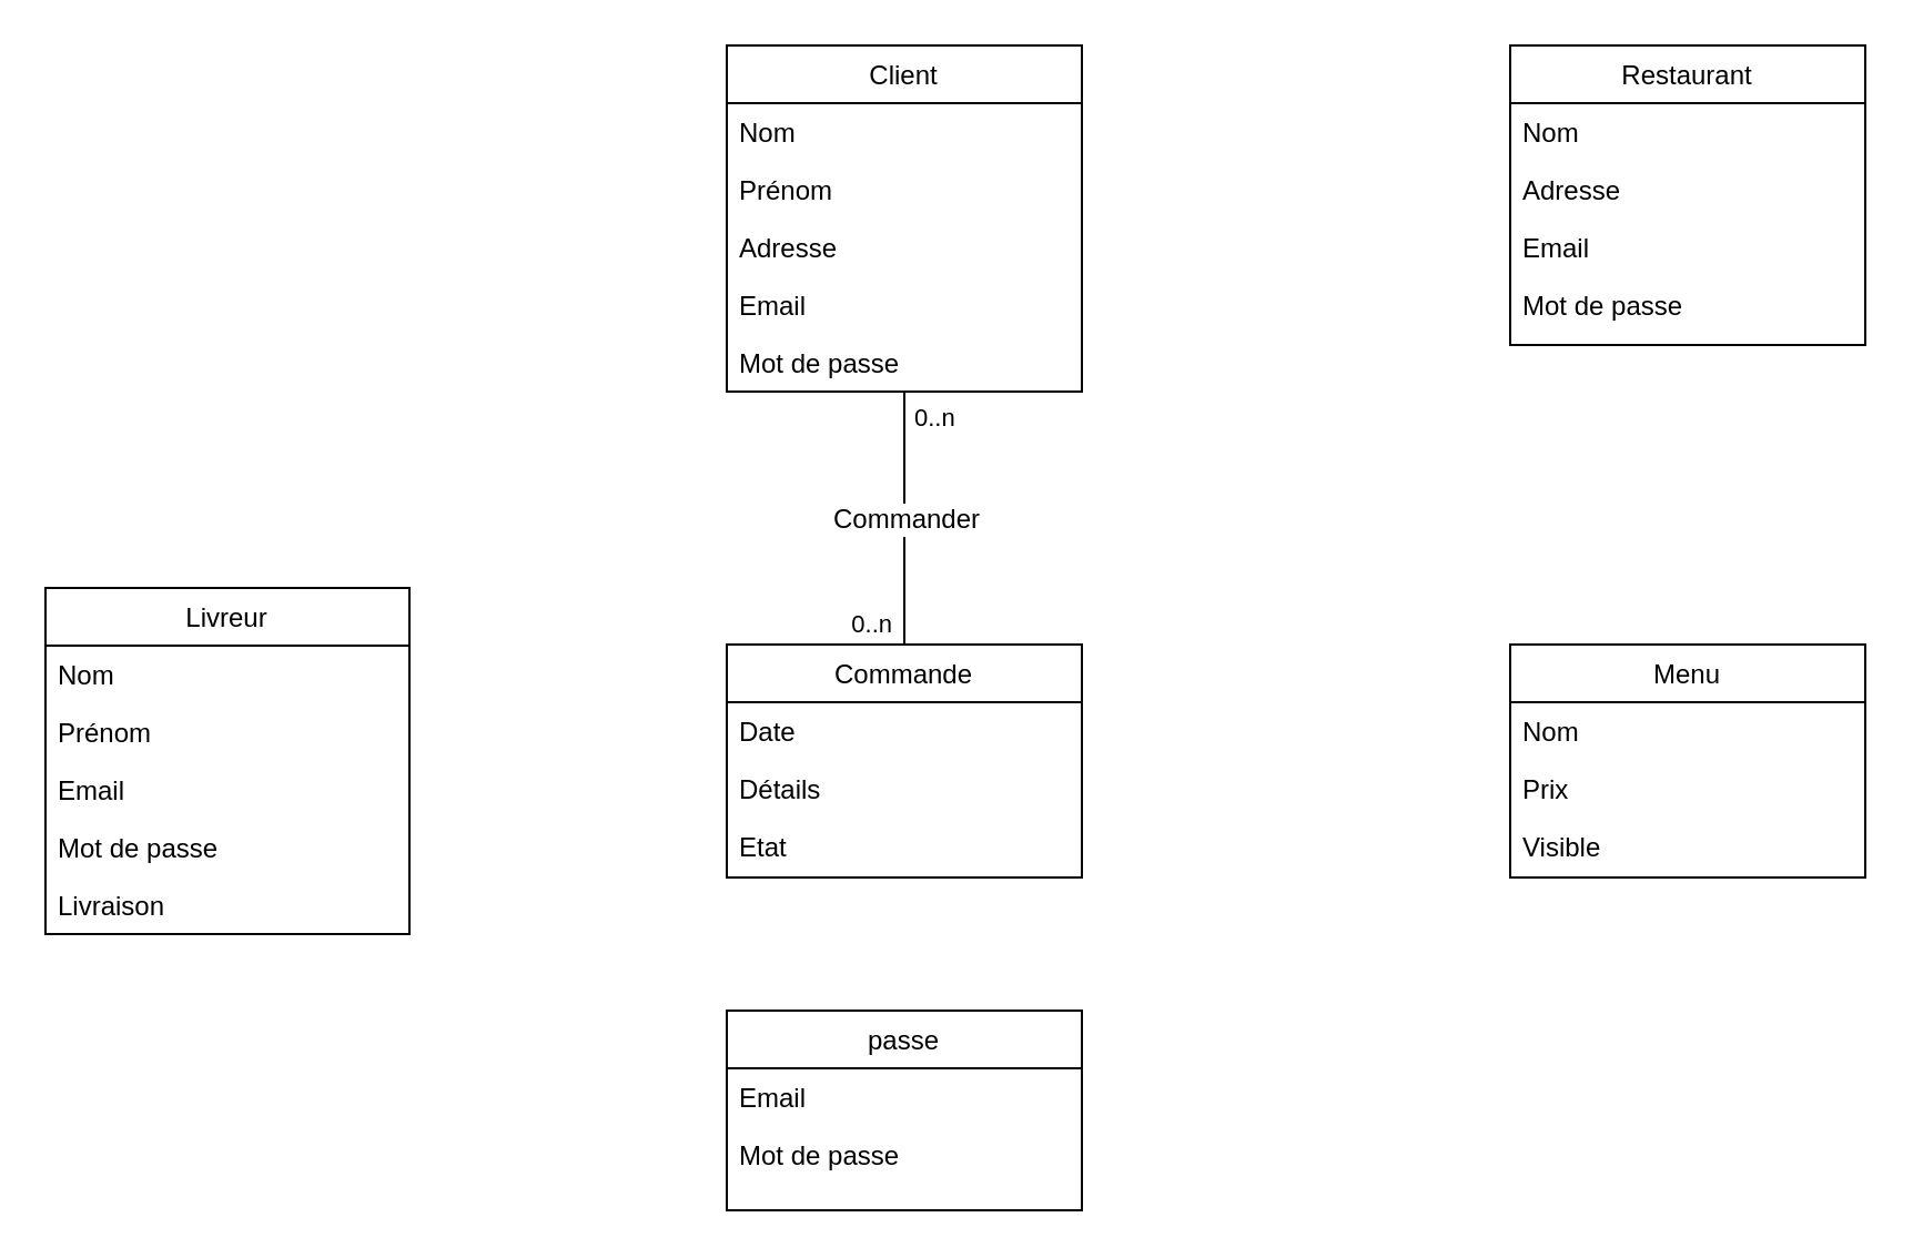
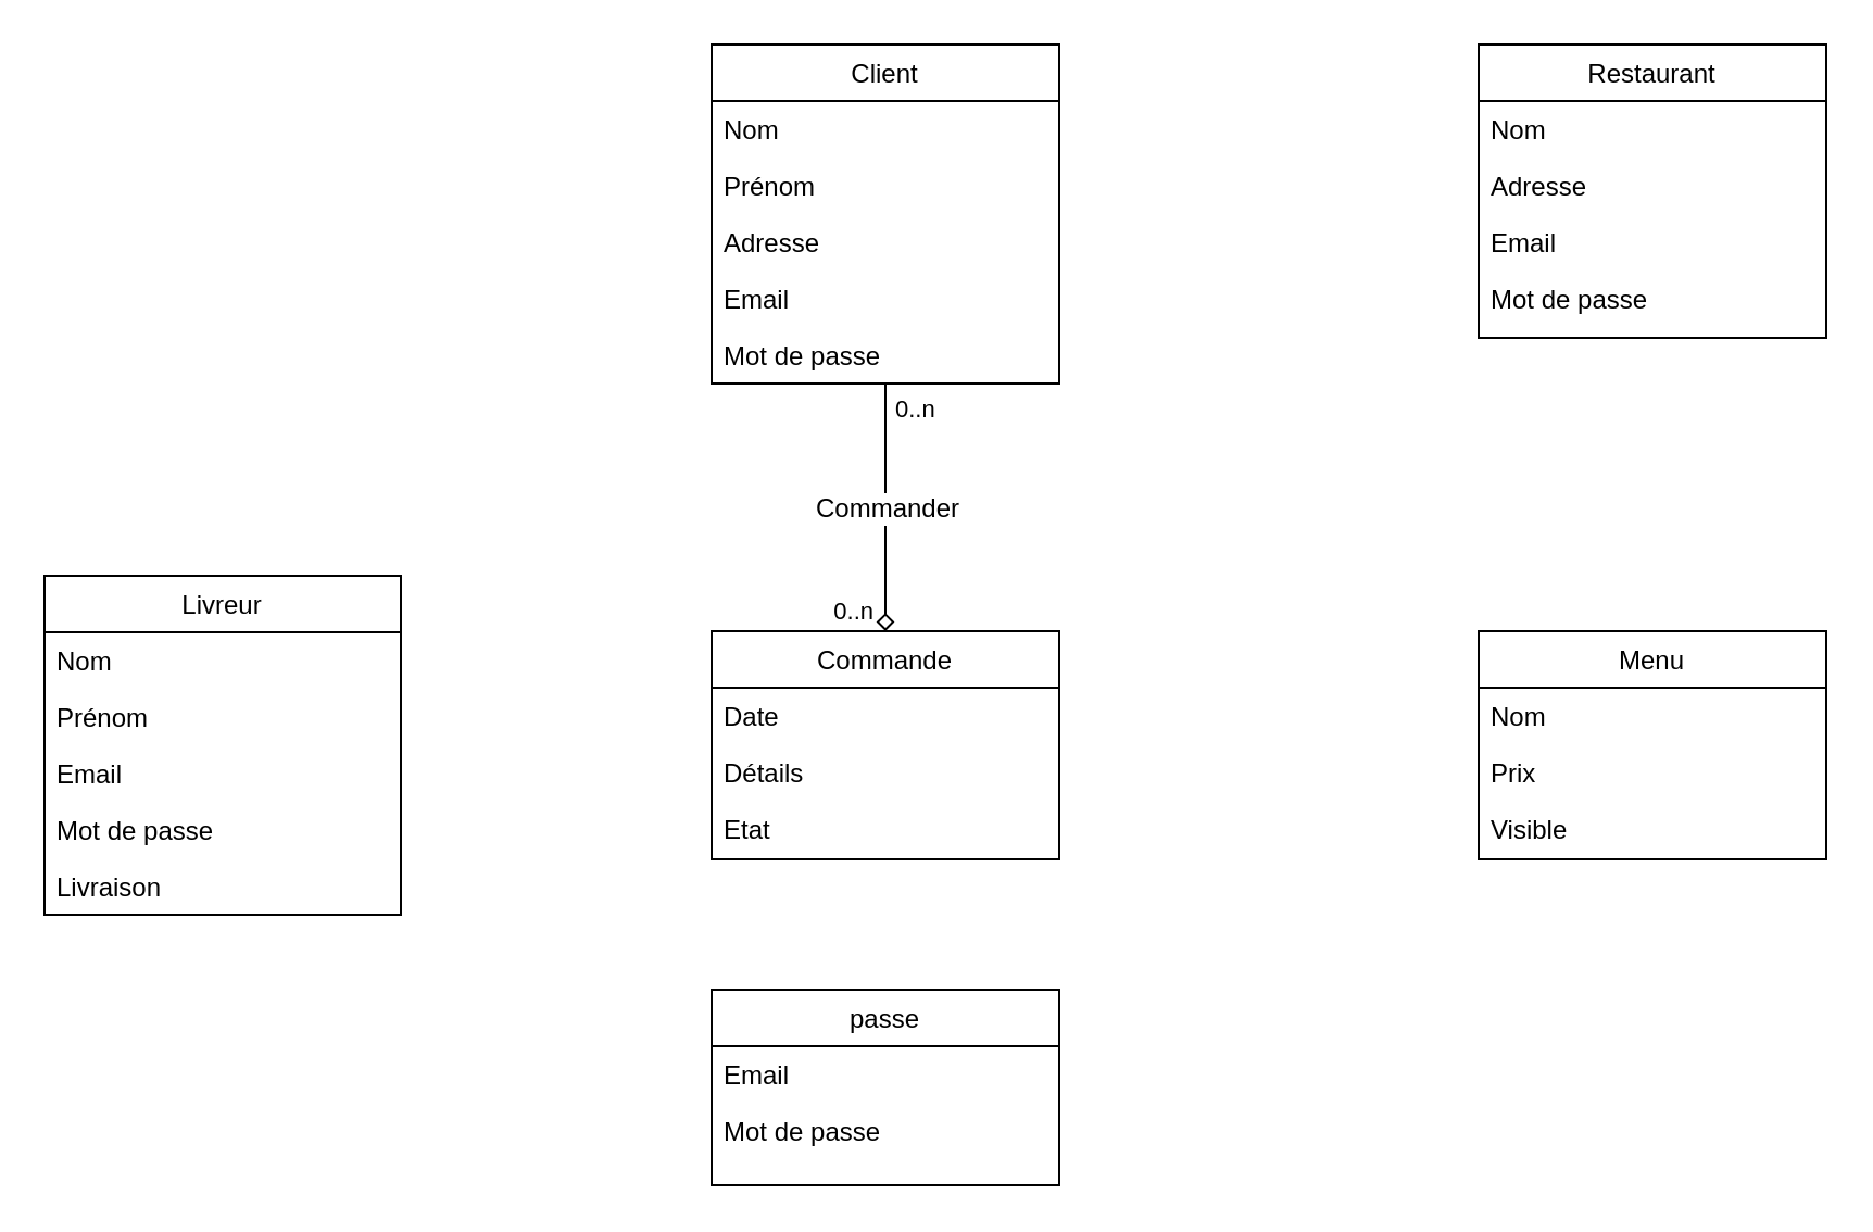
  <mxCell id="0" />
  <mxCell id="1" parent="0" />
  <mxCell id="2" value="Client" style="swimlane;fontStyle=0;align=center;verticalAlign=top;childLayout=stackLayout;horizontal=1;startSize=26;horizontalStack=0;resizeParent=1;resizeLast=0;collapsible=1;marginBottom=0;rounded=0;shadow=0;strokeWidth=1;" parent="1" vertex="1"><mxGeometry x="327" y="20" width="160" height="156" as="geometry"><mxRectangle x="230" y="140" width="160" height="26" as="alternateBounds" /></mxGeometry></mxCell>
  <mxCell id="3" value="Nom" style="text;align=left;verticalAlign=top;spacingLeft=4;spacingRight=4;overflow=hidden;rotatable=0;points=[[0,0.5],[1,0.5]];portConstraint=eastwest;" parent="2" vertex="1"><mxGeometry y="26" width="160" height="26" as="geometry" /></mxCell>
  <mxCell id="4" value="Prénom" style="text;align=left;verticalAlign=top;spacingLeft=4;spacingRight=4;overflow=hidden;rotatable=0;points=[[0,0.5],[1,0.5]];portConstraint=eastwest;rounded=0;shadow=0;html=0;" parent="2" vertex="1"><mxGeometry y="52" width="160" height="26" as="geometry" /></mxCell>
  <mxCell id="5" value="Adresse" style="text;align=left;verticalAlign=top;spacingLeft=4;spacingRight=4;overflow=hidden;rotatable=0;points=[[0,0.5],[1,0.5]];portConstraint=eastwest;rounded=0;shadow=0;html=0;" parent="2" vertex="1"><mxGeometry y="78" width="160" height="26" as="geometry" /></mxCell>
  <mxCell id="6" value="Email" style="text;align=left;verticalAlign=top;spacingLeft=4;spacingRight=4;overflow=hidden;rotatable=0;points=[[0,0.5],[1,0.5]];portConstraint=eastwest;" parent="2" vertex="1"><mxGeometry y="104" width="160" height="26" as="geometry" /></mxCell>
  <mxCell id="7" value="Mot de passe" style="text;align=left;verticalAlign=top;spacingLeft=4;spacingRight=4;overflow=hidden;rotatable=0;points=[[0,0.5],[1,0.5]];portConstraint=eastwest;" vertex="1" parent="2"><mxGeometry y="130" width="160" height="26" as="geometry" /></mxCell>
  <mxCell id="8" value="passe" style="swimlane;fontStyle=0;align=center;verticalAlign=top;childLayout=stackLayout;horizontal=1;startSize=26;horizontalStack=0;resizeParent=1;resizeLast=0;collapsible=1;marginBottom=0;rounded=0;shadow=0;strokeWidth=1;" parent="1" vertex="1"><mxGeometry x="327" y="455" width="160" height="90" as="geometry"><mxRectangle x="130" y="380" width="160" height="26" as="alternateBounds" /></mxGeometry></mxCell>
  <mxCell id="9" value="Email" style="text;align=left;verticalAlign=top;spacingLeft=4;spacingRight=4;overflow=hidden;rotatable=0;points=[[0,0.5],[1,0.5]];portConstraint=eastwest;" parent="8" vertex="1"><mxGeometry y="26" width="160" height="26" as="geometry" /></mxCell>
  <mxCell id="10" value="Mot de passe" style="text;align=left;verticalAlign=top;spacingLeft=4;spacingRight=4;overflow=hidden;rotatable=0;points=[[0,0.5],[1,0.5]];portConstraint=eastwest;rounded=0;shadow=0;html=0;" parent="8" vertex="1"><mxGeometry y="52" width="160" height="26" as="geometry" /></mxCell>
  <mxCell id="11" value="Livreur" style="swimlane;fontStyle=0;align=center;verticalAlign=top;childLayout=stackLayout;horizontal=1;startSize=26;horizontalStack=0;resizeParent=1;resizeLast=0;collapsible=1;marginBottom=0;rounded=0;shadow=0;strokeWidth=1;" parent="1" vertex="1"><mxGeometry x="20" y="264.5" width="164" height="156" as="geometry"><mxRectangle x="340" y="380" width="170" height="26" as="alternateBounds" /></mxGeometry></mxCell>
  <mxCell id="12" value="Nom" style="text;align=left;verticalAlign=top;spacingLeft=4;spacingRight=4;overflow=hidden;rotatable=0;points=[[0,0.5],[1,0.5]];portConstraint=eastwest;" parent="11" vertex="1"><mxGeometry y="26" width="164" height="26" as="geometry" /></mxCell>
  <mxCell id="13" value="Prénom" style="text;align=left;verticalAlign=top;spacingLeft=4;spacingRight=4;overflow=hidden;rotatable=0;points=[[0,0.5],[1,0.5]];portConstraint=eastwest;" vertex="1" parent="11"><mxGeometry y="52" width="164" height="26" as="geometry" /></mxCell>
  <mxCell id="14" value="Email" style="text;align=left;verticalAlign=top;spacingLeft=4;spacingRight=4;overflow=hidden;rotatable=0;points=[[0,0.5],[1,0.5]];portConstraint=eastwest;" vertex="1" parent="11"><mxGeometry y="78" width="164" height="26" as="geometry" /></mxCell>
  <mxCell id="15" value="Mot de passe" style="text;align=left;verticalAlign=top;spacingLeft=4;spacingRight=4;overflow=hidden;rotatable=0;points=[[0,0.5],[1,0.5]];portConstraint=eastwest;" vertex="1" parent="11"><mxGeometry y="104" width="164" height="26" as="geometry" /></mxCell>
  <mxCell id="16" value="Livraison" style="text;align=left;verticalAlign=top;spacingLeft=4;spacingRight=4;overflow=hidden;rotatable=0;points=[[0,0.5],[1,0.5]];portConstraint=eastwest;" vertex="1" parent="11"><mxGeometry y="130" width="164" height="26" as="geometry" /></mxCell>
  <mxCell id="17" value="Restaurant" style="swimlane;fontStyle=0;align=center;verticalAlign=top;childLayout=stackLayout;horizontal=1;startSize=26;horizontalStack=0;resizeParent=1;resizeLast=0;collapsible=1;marginBottom=0;rounded=0;shadow=0;strokeWidth=1;" parent="1" vertex="1"><mxGeometry x="680" y="20" width="160" height="135" as="geometry"><mxRectangle x="550" y="140" width="160" height="26" as="alternateBounds" /></mxGeometry></mxCell>
  <mxCell id="18" value="Nom" style="text;align=left;verticalAlign=top;spacingLeft=4;spacingRight=4;overflow=hidden;rotatable=0;points=[[0,0.5],[1,0.5]];portConstraint=eastwest;" parent="17" vertex="1"><mxGeometry y="26" width="160" height="26" as="geometry" /></mxCell>
  <mxCell id="19" value="Adresse" style="text;align=left;verticalAlign=top;spacingLeft=4;spacingRight=4;overflow=hidden;rotatable=0;points=[[0,0.5],[1,0.5]];portConstraint=eastwest;rounded=0;shadow=0;html=0;" parent="17" vertex="1"><mxGeometry y="52" width="160" height="26" as="geometry" /></mxCell>
  <mxCell id="20" value="Email" style="text;align=left;verticalAlign=top;spacingLeft=4;spacingRight=4;overflow=hidden;rotatable=0;points=[[0,0.5],[1,0.5]];portConstraint=eastwest;rounded=0;shadow=0;html=0;" parent="17" vertex="1"><mxGeometry y="78" width="160" height="26" as="geometry" /></mxCell>
  <mxCell id="21" value="Mot de passe" style="text;align=left;verticalAlign=top;spacingLeft=4;spacingRight=4;overflow=hidden;rotatable=0;points=[[0,0.5],[1,0.5]];portConstraint=eastwest;rounded=0;shadow=0;html=0;" parent="17" vertex="1"><mxGeometry y="104" width="160" height="26" as="geometry" /></mxCell>
  <mxCell id="22" value="Menu" style="swimlane;fontStyle=0;align=center;verticalAlign=top;childLayout=stackLayout;horizontal=1;startSize=26;horizontalStack=0;resizeParent=1;resizeLast=0;collapsible=1;marginBottom=0;rounded=0;shadow=0;strokeWidth=1;" vertex="1" parent="1"><mxGeometry x="680" y="290" width="160" height="105" as="geometry"><mxRectangle x="340" y="380" width="170" height="26" as="alternateBounds" /></mxGeometry></mxCell>
  <mxCell id="23" value="Nom" style="text;align=left;verticalAlign=top;spacingLeft=4;spacingRight=4;overflow=hidden;rotatable=0;points=[[0,0.5],[1,0.5]];portConstraint=eastwest;" vertex="1" parent="22"><mxGeometry y="26" width="160" height="26" as="geometry" /></mxCell>
  <mxCell id="24" value="Prix" style="text;align=left;verticalAlign=top;spacingLeft=4;spacingRight=4;overflow=hidden;rotatable=0;points=[[0,0.5],[1,0.5]];portConstraint=eastwest;" vertex="1" parent="22"><mxGeometry y="52" width="160" height="26" as="geometry" /></mxCell>
  <mxCell id="25" value="Visible" style="text;align=left;verticalAlign=top;spacingLeft=4;spacingRight=4;overflow=hidden;rotatable=0;points=[[0,0.5],[1,0.5]];portConstraint=eastwest;" vertex="1" parent="22"><mxGeometry y="78" width="160" height="26" as="geometry" /></mxCell>
  <mxCell id="26" value="Commande" style="swimlane;fontStyle=0;align=center;verticalAlign=top;childLayout=stackLayout;horizontal=1;startSize=26;horizontalStack=0;resizeParent=1;resizeLast=0;collapsible=1;marginBottom=0;rounded=0;shadow=0;strokeWidth=1;" vertex="1" parent="1"><mxGeometry x="327" y="290" width="160" height="105" as="geometry"><mxRectangle x="340" y="380" width="170" height="26" as="alternateBounds" /></mxGeometry></mxCell>
  <mxCell id="27" value="Date" style="text;align=left;verticalAlign=top;spacingLeft=4;spacingRight=4;overflow=hidden;rotatable=0;points=[[0,0.5],[1,0.5]];portConstraint=eastwest;" vertex="1" parent="26"><mxGeometry y="26" width="160" height="26" as="geometry" /></mxCell>
  <mxCell id="28" value="Détails" style="text;align=left;verticalAlign=top;spacingLeft=4;spacingRight=4;overflow=hidden;rotatable=0;points=[[0,0.5],[1,0.5]];portConstraint=eastwest;" vertex="1" parent="26"><mxGeometry y="52" width="160" height="26" as="geometry" /></mxCell>
  <mxCell id="29" value="Etat" style="text;align=left;verticalAlign=top;spacingLeft=4;spacingRight=4;overflow=hidden;rotatable=0;points=[[0,0.5],[1,0.5]];portConstraint=eastwest;" vertex="1" parent="26"><mxGeometry y="78" width="160" height="26" as="geometry" /></mxCell>
- <mxCell id="30" value="" style="endArrow=none;html=1;rounded=0;endFill=0;" edge="1" parent="1" source="2" target="26"><mxGeometry relative="1" as="geometry"><mxPoint x="487" y="200" as="sourcePoint" /><mxPoint x="515" y="215" as="targetPoint" /></mxGeometry></mxCell>
+ <mxCell id="30" value="" style="endArrow=diamond;html=1;rounded=0;endFill=0;" edge="1" parent="1" source="2" target="26"><mxGeometry relative="1" as="geometry"><mxPoint x="487" y="200" as="sourcePoint" /><mxPoint x="515" y="215" as="targetPoint" /></mxGeometry></mxCell>
  <mxCell id="31" value="Commander" style="edgeLabel;resizable=0;html=1;align=center;verticalAlign=middle;fontSize=12;fontStyle=0" connectable="0" vertex="1" parent="30"><mxGeometry relative="1" as="geometry" /></mxCell>
  <mxCell id="32" value="0..n" style="edgeLabel;resizable=0;html=1;align=left;verticalAlign=bottom;" connectable="0" vertex="1" parent="30"><mxGeometry x="-1" relative="1" as="geometry"><mxPoint x="3" y="20" as="offset" /></mxGeometry></mxCell>
  <mxCell id="33" value="0..n" style="edgeLabel;resizable=0;html=1;align=right;verticalAlign=bottom;" connectable="0" vertex="1" parent="30"><mxGeometry x="1" relative="1" as="geometry"><mxPoint x="-5" y="-1" as="offset" /></mxGeometry></mxCell>
